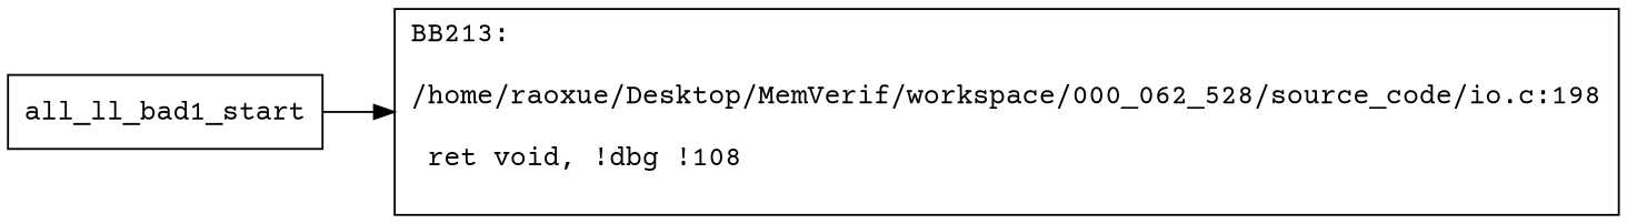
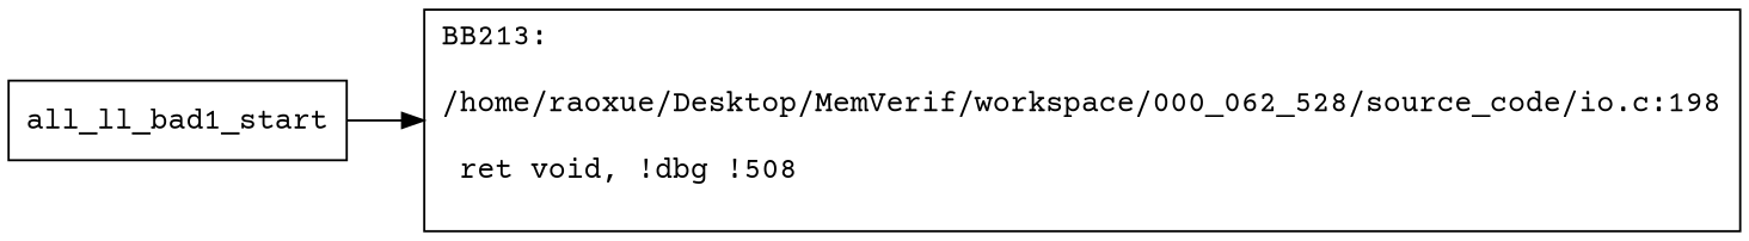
  digraph {
    rankdir=LR
    fontname="Courier Prime"
    node [shape=record fontname="Courier Prime"]
    n1 [label="{all_ll_bad1_start}"]
-   n2 [label="{BB213:\l\l/home/raoxue/Desktop/MemVerif/workspace/000_062_528/source_code/io.c:198\l\n  ret void, !dbg !108\l\n}"]
+   n2 [label="{BB213:\l\l/home/raoxue/Desktop/MemVerif/workspace/000_062_528/source_code/io.c:198\l\n  ret void, !dbg !508\l\n}"]
    n1 -> n2 [fontname="Courier Prime"]
  }
